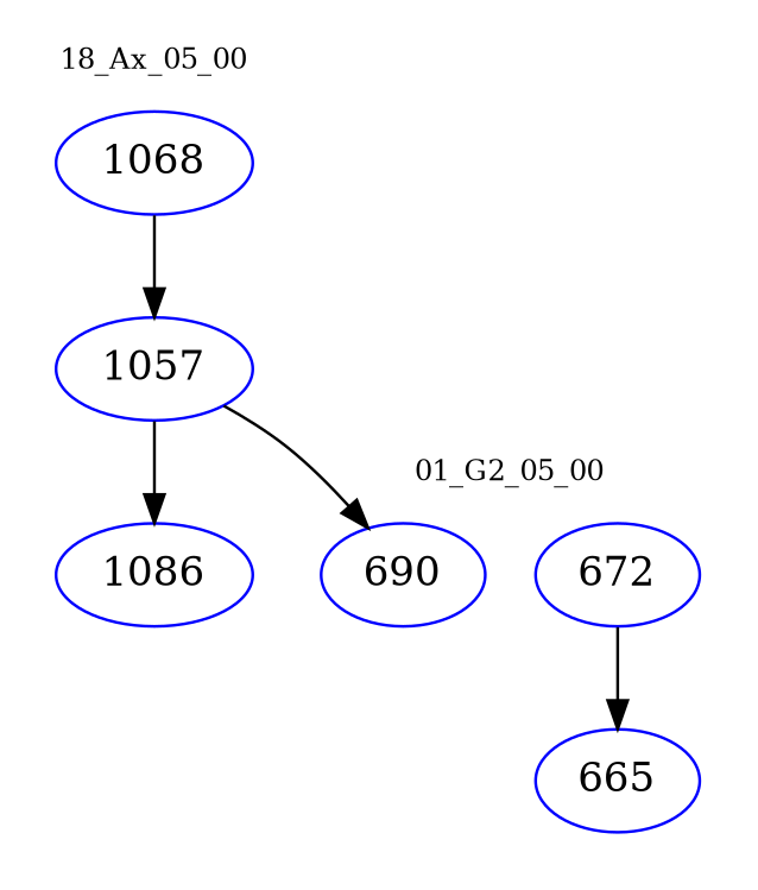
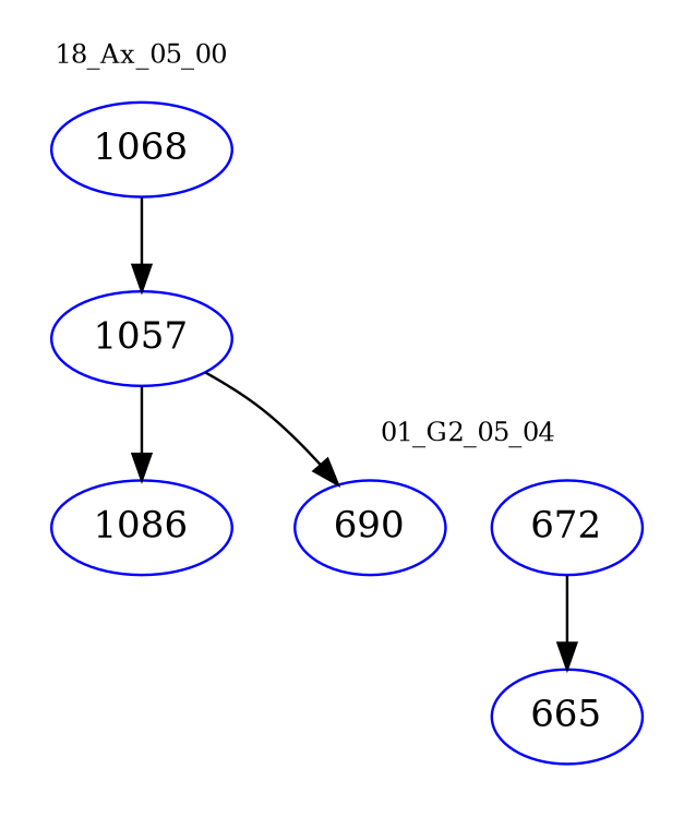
  digraph {
    fontname="DejaVu Serif"
    node [color=blue fontname="DejaVu Serif"]
    edge [color=black fontname="DejaVu Serif"]
    n1 [label=1068]
    n2 [label=1057]
    n3 [label=1086]
    n4 [label=672]
    n5 [label=665]
    n6 [label=690]
    subgraph cluster_1 {
      color=white
      fontsize=10
      label="18_Ax_05_00"
      n1
      n2
      n3
    }
    subgraph cluster_2 {
      color=white
      fontsize=10
-     label="01_G2_05_00"
+     label="01_G2_05_04"
      n4
      n5
      n6
    }
    n1 -> n2
    n2 -> n3
    n2 -> n6
    n4 -> n5
  }
